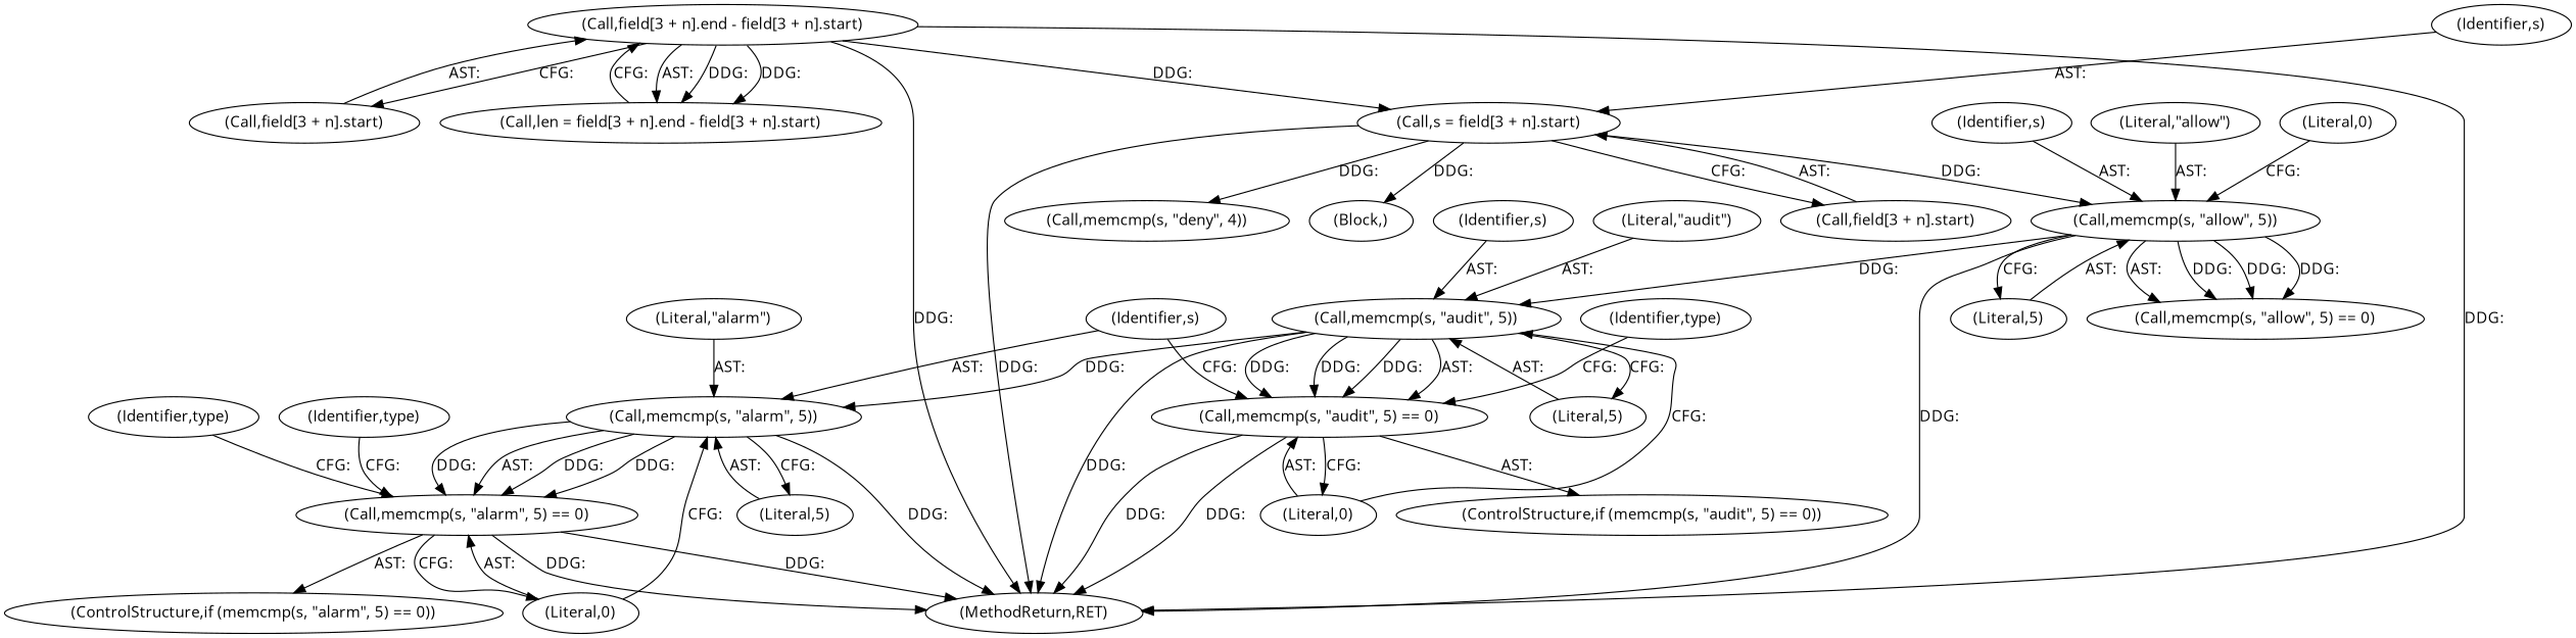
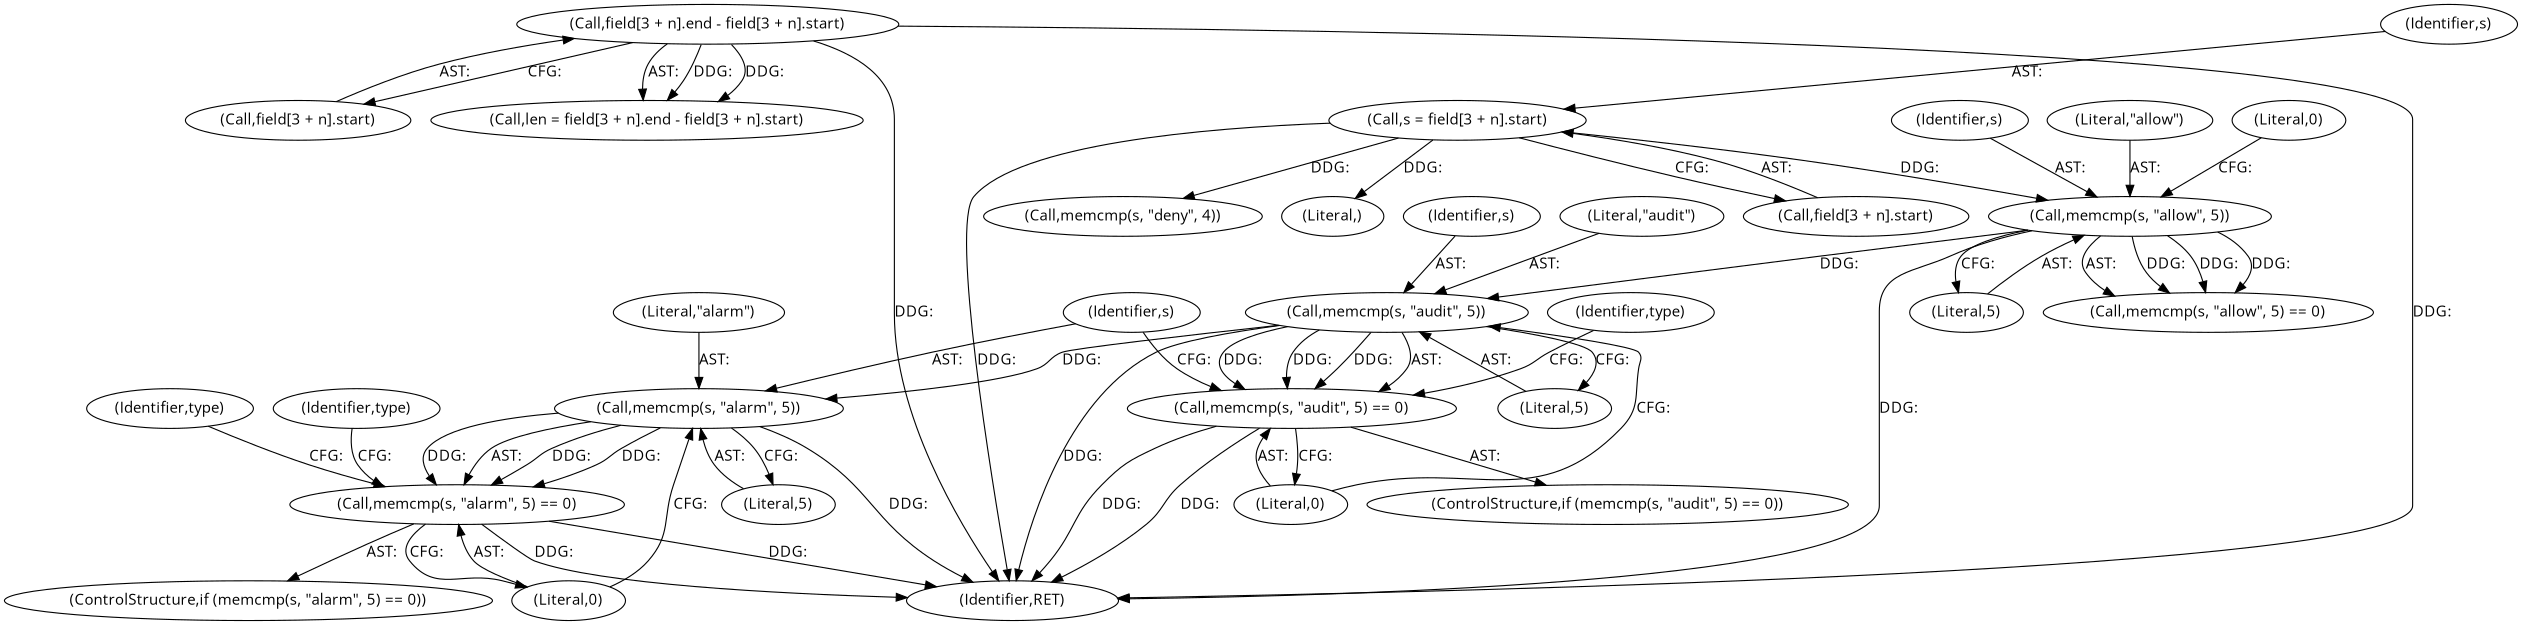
  digraph {
    fontname="Open Sans"
    node [fontname="Open Sans"]
    edge [fontname="Open Sans"]
    n1 [label="(Call,memcmp(s, \"audit\", 5))"]
    n2 [label="(Call,memcmp(s, \"audit\", 5) == 0)"]
    n3 [label="(Call,memcmp(s, \"alarm\", 5))"]
    n4 [label="(Literal,5)"]
-   n5 [label="(MethodReturn,RET)"]
+   n5 [label="(Identifier,RET)"]
    n6 [label="(Literal,0)"]
    n7 [label="(ControlStructure,if (memcmp(s, \"audit\", 5) == 0))"]
    n8 [label="(Call,memcmp(s, \"alarm\", 5) == 0)"]
    n9 [label="(Literal,5)"]
    n10 [label="(Call,memcmp(s, \"allow\", 5))"]
    n11 [label="(Call,memcmp(s, \"allow\", 5) == 0)"]
    n12 [label="(Literal,5)"]
    n13 [label="(Call,s = field[3 + n].start)"]
    n14 [label="(Call,field[3 + n].start)"]
    n15 [label="(Call,memcmp(s, \"deny\", 4))"]
-   n16 [label="(Block,)"]
+   n16 [label="(Literal,)"]
    n17 [label="(Call,field[3 + n].end - field[3 + n].start)"]
    n18 [label="(Call,field[3 + n].start)"]
    n19 [label="(Call,len = field[3 + n].end - field[3 + n].start)"]
    n20 [label="(ControlStructure,if (memcmp(s, \"alarm\", 5) == 0))"]
    n21 [label="(Literal,0)"]
    n22 [label="(Identifier,s)"]
    n23 [label="(Identifier,type)"]
    n24 [label="(Literal,\"allow\")"]
    n25 [label="(Literal,\"alarm\")"]
    n26 [label="(Literal,\"audit\")"]
    n27 [label="(Identifier,s)"]
    n28 [label="(Identifier,type)"]
    n29 [label="(Identifier,s)"]
    n30 [label="(Identifier,type)"]
    n31 [label="(Identifier,s)"]
    n32 [label="(Literal,0)"]
    n1 -> n2 [label="AST: "]
    n1 -> n2 [label="DDG: "]
    n1 -> n2 [label="DDG: "]
    n1 -> n2 [label="DDG: "]
    n1 -> n3 [label="DDG: "]
    n1 -> n4 [label="CFG: "]
    n1 -> n5 [label="DDG: "]
    n2 -> n5 [label="DDG: "]
    n2 -> n5 [label="DDG: "]
    n2 -> n6 [label="CFG: "]
    n2 -> n7 [label="AST: "]
    n3 -> n5 [label="DDG: "]
    n3 -> n8 [label="AST: "]
    n3 -> n8 [label="DDG: "]
    n3 -> n8 [label="DDG: "]
    n3 -> n8 [label="DDG: "]
    n3 -> n9 [label="CFG: "]
    n4 -> n1 [label="AST: "]
    n6 -> n1 [label="CFG: "]
    n6 -> n2 [label="AST: "]
    n8 -> n5 [label="DDG: "]
    n8 -> n5 [label="DDG: "]
    n8 -> n20 [label="AST: "]
    n8 -> n21 [label="CFG: "]
    n9 -> n3 [label="AST: "]
    n10 -> n1 [label="DDG: "]
    n10 -> n5 [label="DDG: "]
    n10 -> n11 [label="AST: "]
    n10 -> n11 [label="DDG: "]
    n10 -> n11 [label="DDG: "]
    n10 -> n11 [label="DDG: "]
    n10 -> n12 [label="CFG: "]
    n12 -> n10 [label="AST: "]
    n13 -> n5 [label="DDG: "]
    n13 -> n10 [label="DDG: "]
    n13 -> n14 [label="CFG: "]
    n13 -> n15 [label="DDG: "]
    n13 -> n16 [label="DDG: "]
    n14 -> n13 [label="AST: "]
    n17 -> n5 [label="DDG: "]
    n17 -> n5 [label="DDG: "]
-   n17 -> n13 [label="DDG: "]
    n17 -> n18 [label="CFG: "]
    n17 -> n19 [label="AST: "]
    n17 -> n19 [label="DDG: "]
    n17 -> n19 [label="DDG: "]
    n18 -> n17 [label="AST: "]
-   n19 -> n17 [label="CFG: "]
    n21 -> n3 [label="CFG: "]
    n21 -> n8 [label="AST: "]
    n22 -> n10 [label="AST: "]
    n23 -> n8 [label="CFG: "]
    n24 -> n10 [label="AST: "]
    n25 -> n3 [label="AST: "]
    n26 -> n1 [label="AST: "]
    n27 -> n1 [label="AST: "]
    n28 -> n2 [label="CFG: "]
    n29 -> n2 [label="CFG: "]
    n29 -> n3 [label="AST: "]
    n30 -> n8 [label="CFG: "]
    n31 -> n13 [label="AST: "]
    n32 -> n10 [label="CFG: "]
  }
